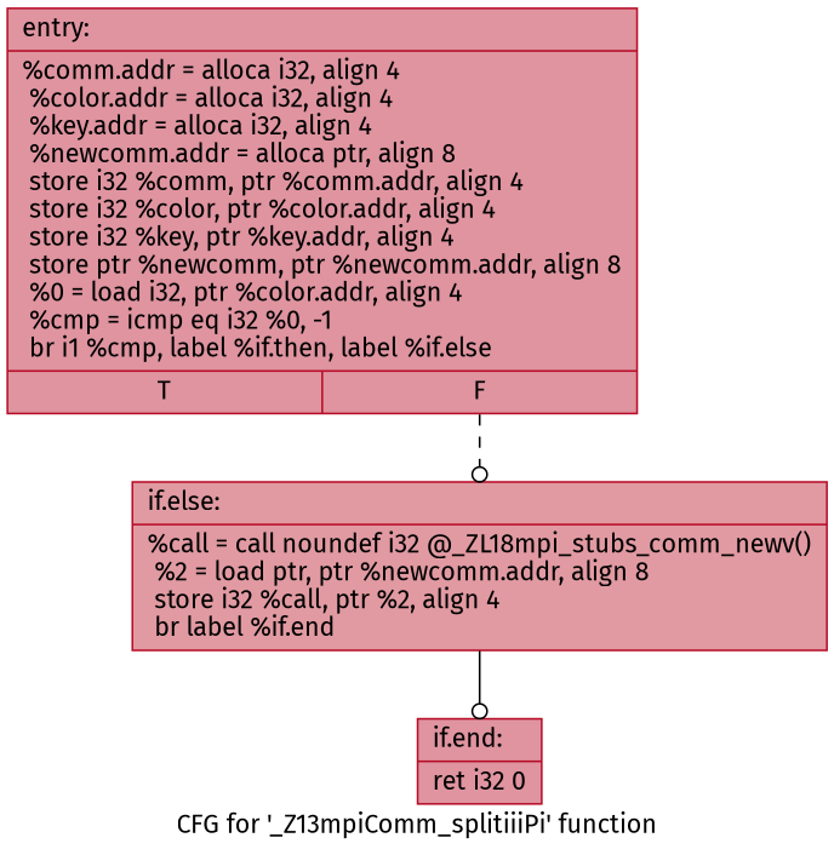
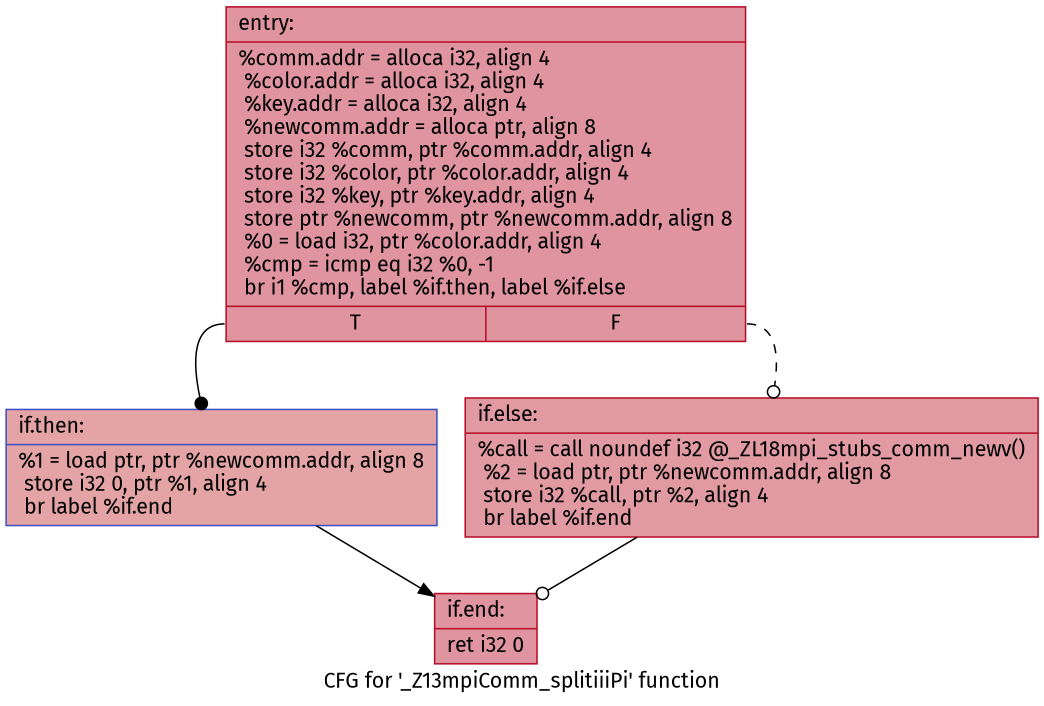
  digraph {
    label="CFG for '_Z13mpiComm_splitiiiPi' function"
    fontname="Fira Sans"
    node [color="#b70d28ff" fillcolor="#b70d2870" fontname="Fira Sans" shape=record style=filled]
    edge [style=solid arrowhead=odot fontname="Fira Sans"]
    n1 [label="{entry:\l|  %comm.addr = alloca i32, align 4\l  %color.addr = alloca i32, align 4\l  %key.addr = alloca i32, align 4\l  %newcomm.addr = alloca ptr, align 8\l  store i32 %comm, ptr %comm.addr, align 4\l  store i32 %color, ptr %color.addr, align 4\l  store i32 %key, ptr %key.addr, align 4\l  store ptr %newcomm, ptr %newcomm.addr, align 8\l  %0 = load i32, ptr %color.addr, align 4\l  %cmp = icmp eq i32 %0, -1\l  br i1 %cmp, label %if.then, label %if.else\l|{<s0>T|<s1>F}}"]
+   n2 [color="#3d50c3ff" fillcolor="#c32e3170" label="{if.then:\l|  %1 = load ptr, ptr %newcomm.addr, align 8\l  store i32 0, ptr %1, align 4\l  br label %if.end\l}"]
    n3 [fillcolor="#bb1b2c70" label="{if.else:\l|  %call = call noundef i32 @_ZL18mpi_stubs_comm_newv()\l  %2 = load ptr, ptr %newcomm.addr, align 8\l  store i32 %call, ptr %2, align 4\l  br label %if.end\l}"]
    n4 [label="{if.end:\l|  ret i32 0\l}"]
+   n1 -> n2 [tailport=s0 arrowhead=dot]
    n1 -> n3 [tailport=s1 style=dashed]
+   n2 -> n4 [arrowhead=normal]
    n3 -> n4
  }
